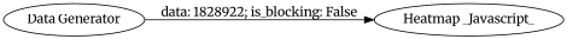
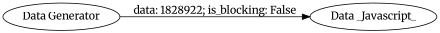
  digraph {
    rankdir=LR
    fontname=Merriweather
    node [fontname=Merriweather]
-   n1 [label="Heatmap _Javascript_"]
+   n1 [label="Data _Javascript_"]
    n2 [label="Data Generator"]
    n2 -> n1 [label="data: 1828922; is_blocking: False" fontname=Merriweather]
  }
